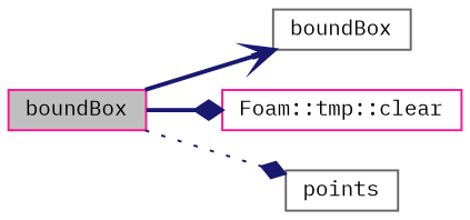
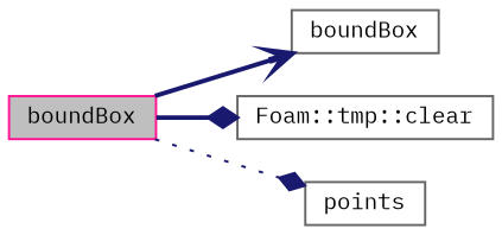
  digraph {
    rankdir=LR
    fontname="IBM Plex Mono"
    node [color=deeppink fontname="IBM Plex Mono" fontsize=10 shape=record]
    edge [color=midnightblue fontname="IBM Plex Mono" fontsize=10 labelfontname=FreeSans labelfontsize=10 style=bold arrowhead=diamond]
    n1 [fillcolor=grey75 fontcolor=black height=0.2 label=boundBox style=filled width=0.4]
    n2 [color=gray40 height=0.2 label=boundBox width=0.4]
-   n3 [height=0.2 label="Foam::tmp::clear" width=0.4]
+   n3 [color=gray40 height=0.2 label="Foam::tmp::clear" width=0.4]
    n4 [color=gray40 height=0.2 label=points width=0.4]
    n1 -> n2 [arrowhead=vee]
    n1 -> n3
    n1 -> n4 [style=dotted]
  }
